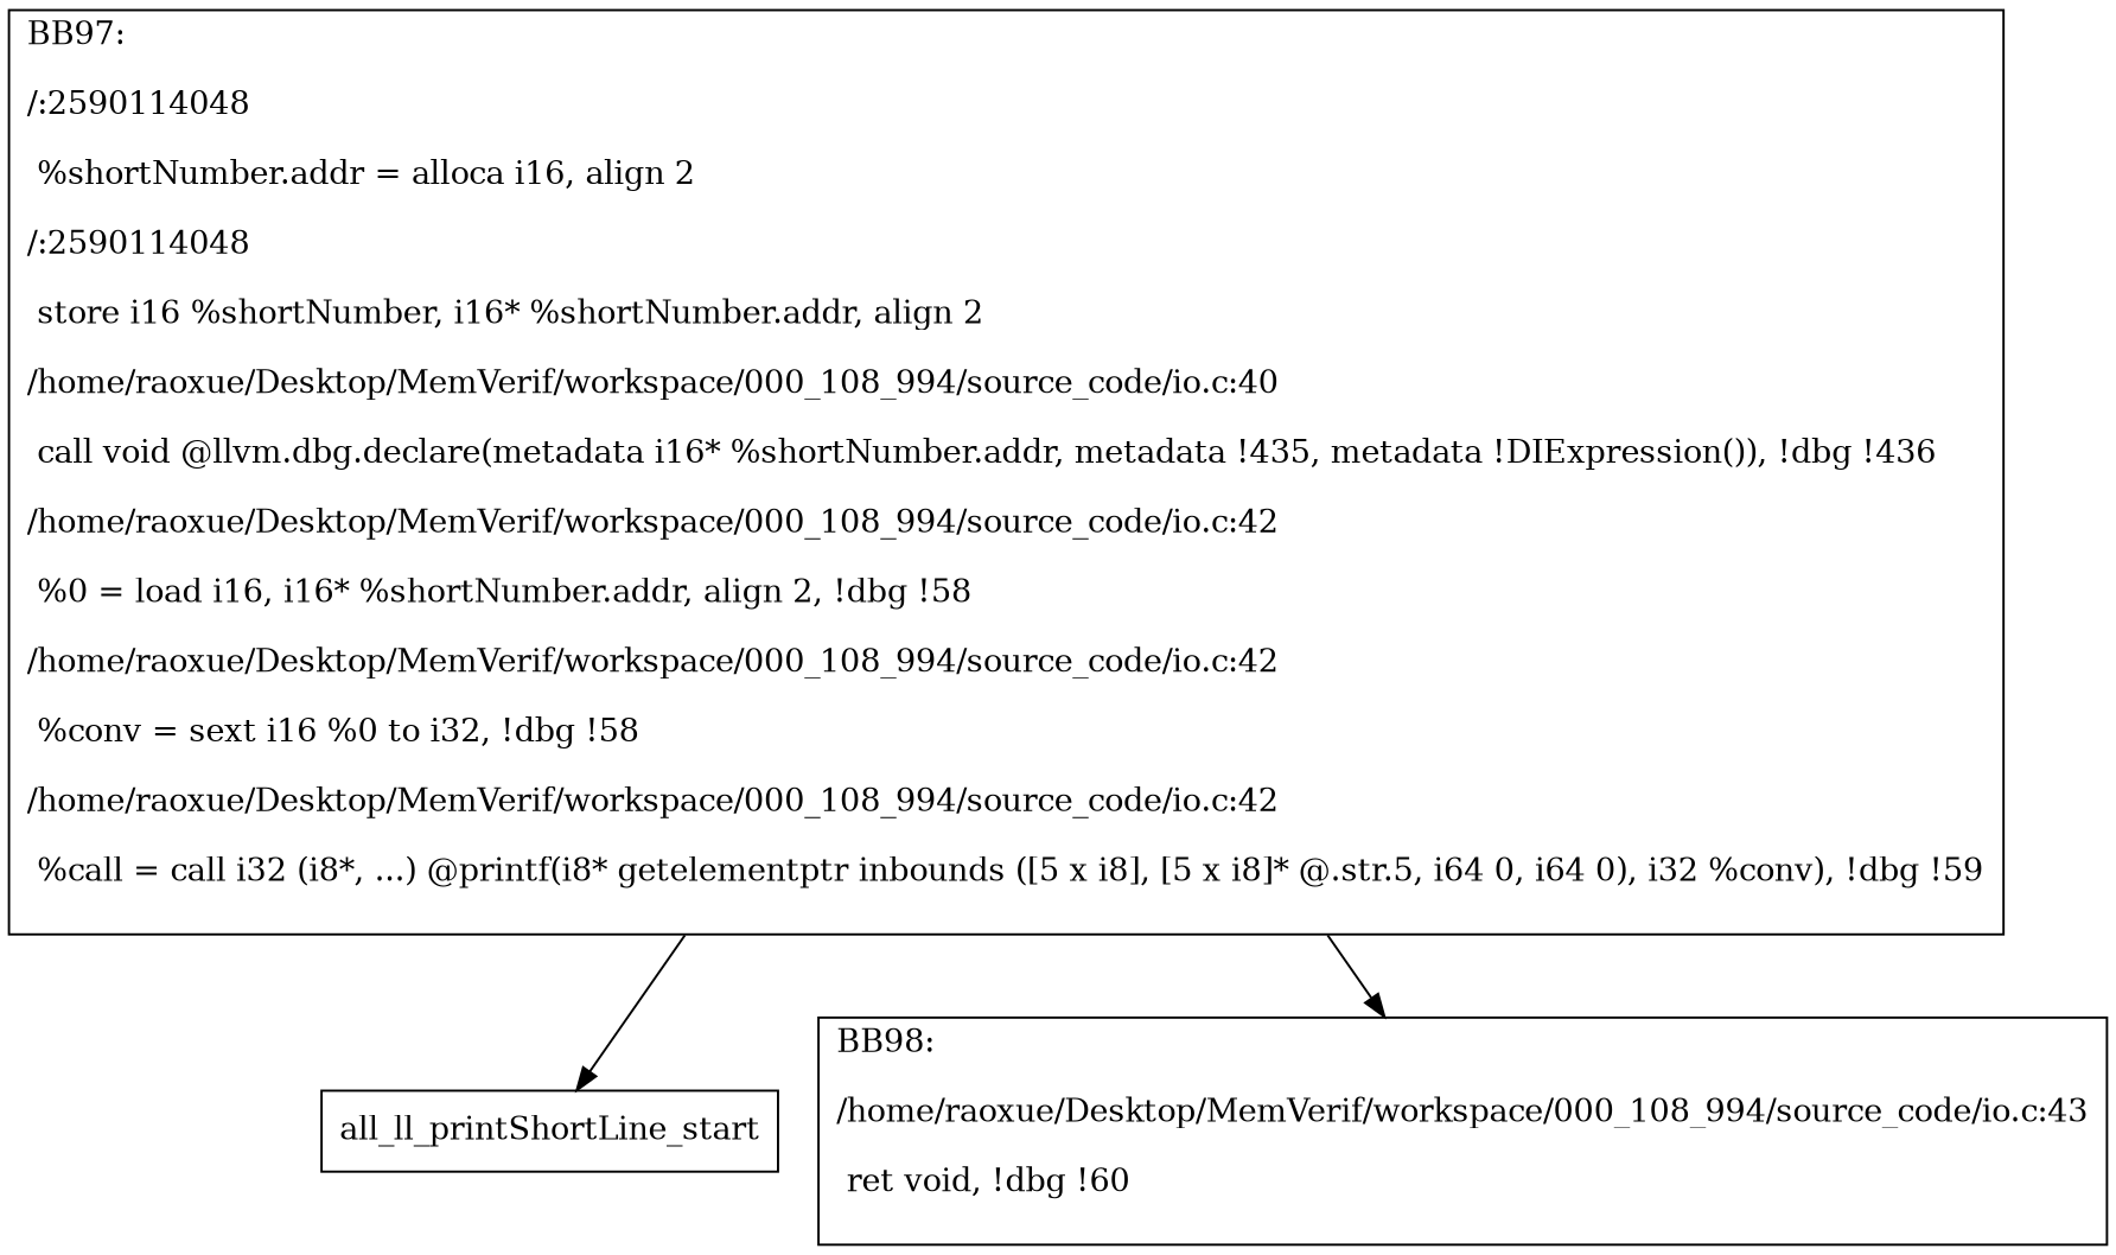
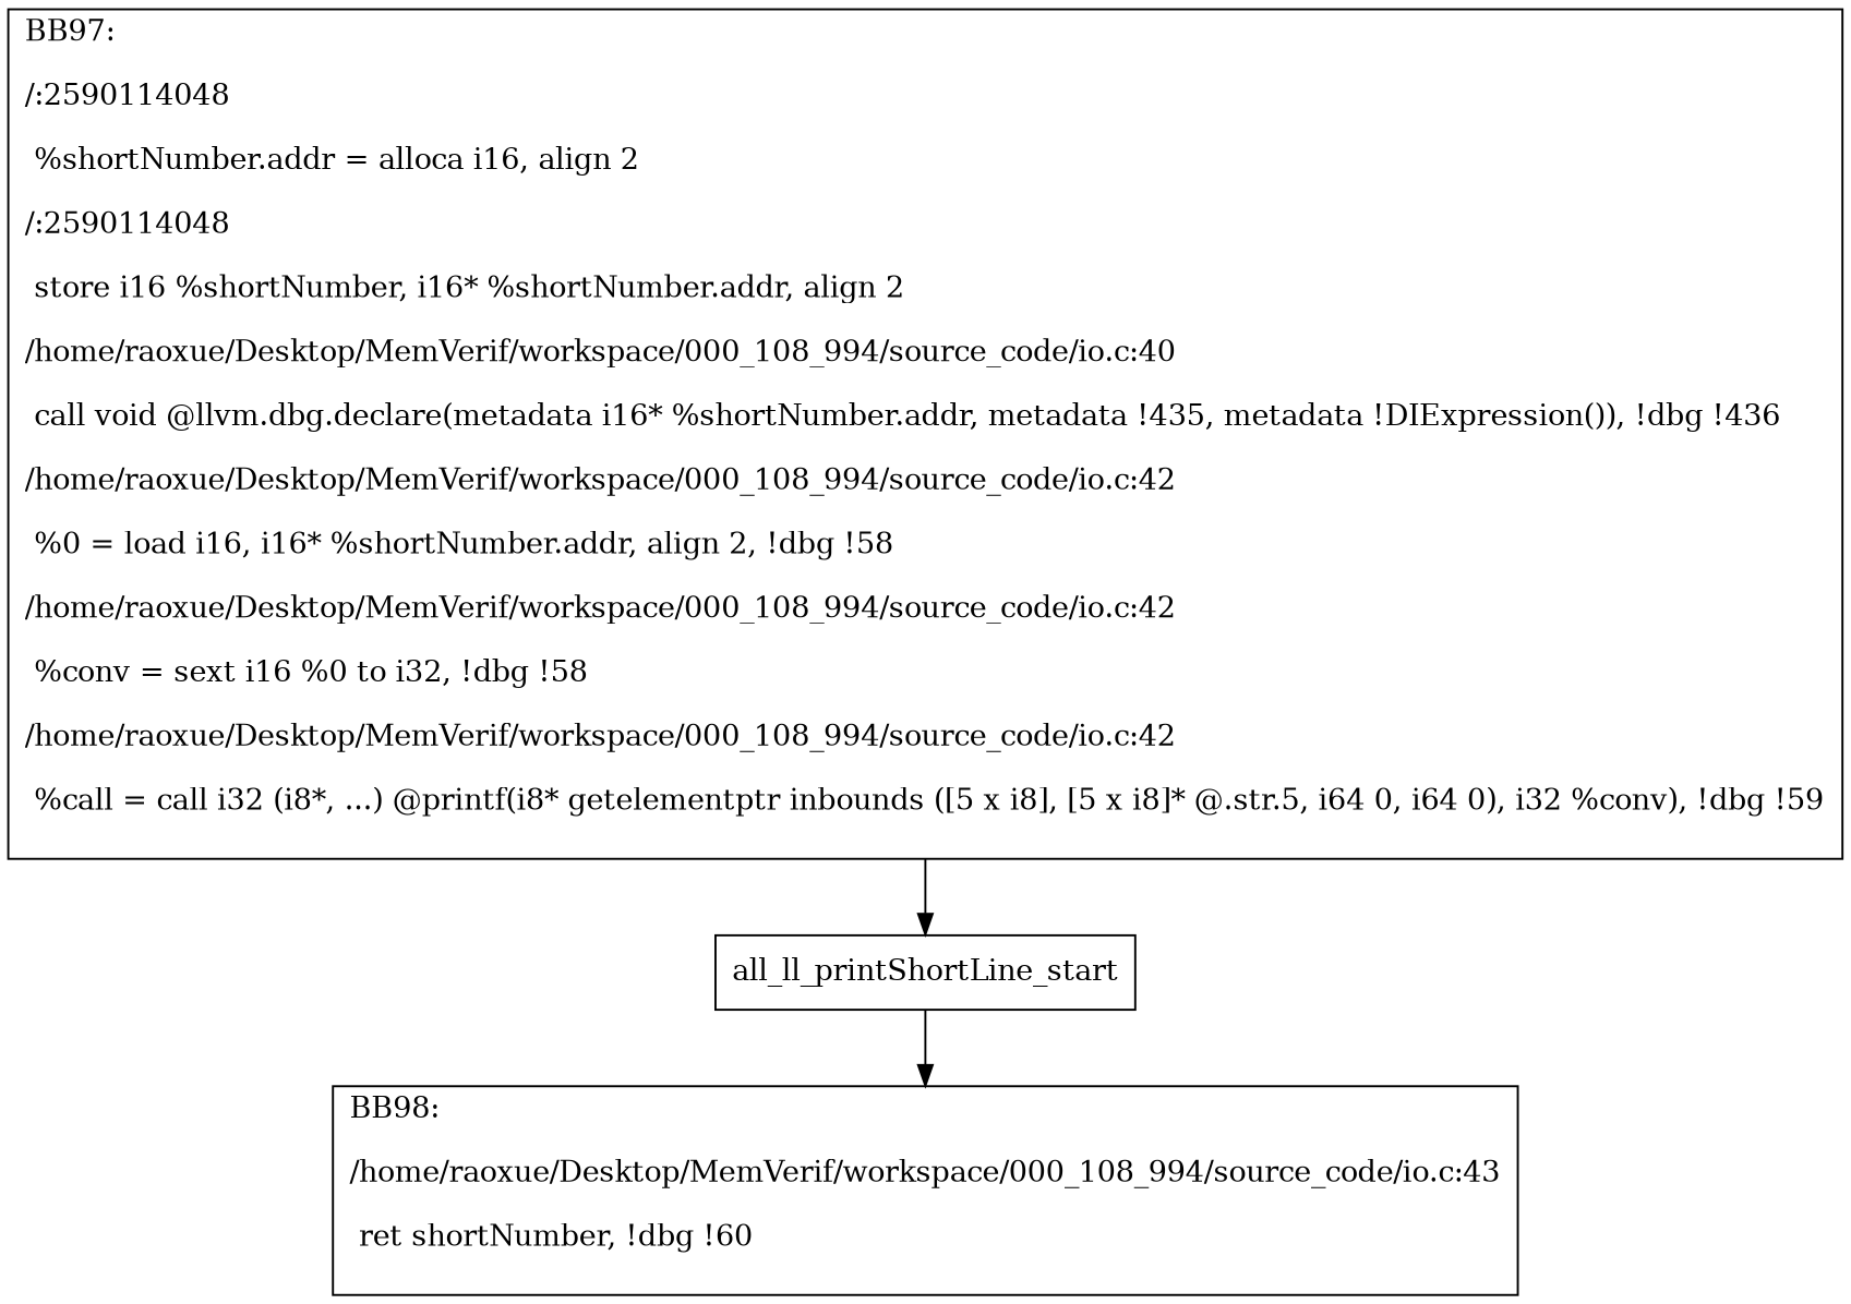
  digraph {
    node [shape=record]
    edge [arrowhead=normal]
    n1 [label="{all_ll_printShortLine_start}"]
    n2 [label="{BB97:\l\l/:2590114048\l\n  %shortNumber.addr = alloca i16, align 2\l\n/:2590114048\l\n  store i16 %shortNumber, i16* %shortNumber.addr, align 2\l\n/home/raoxue/Desktop/MemVerif/workspace/000_108_994/source_code/io.c:40\l\n  call void @llvm.dbg.declare(metadata i16* %shortNumber.addr, metadata !435, metadata !DIExpression()), !dbg !436\l\n/home/raoxue/Desktop/MemVerif/workspace/000_108_994/source_code/io.c:42\l\n  %0 = load i16, i16* %shortNumber.addr, align 2, !dbg !58\l\n/home/raoxue/Desktop/MemVerif/workspace/000_108_994/source_code/io.c:42\l\n  %conv = sext i16 %0 to i32, !dbg !58\l\n/home/raoxue/Desktop/MemVerif/workspace/000_108_994/source_code/io.c:42\l\n  %call = call i32 (i8*, ...) @printf(i8* getelementptr inbounds ([5 x i8], [5 x i8]* @.str.5, i64 0, i64 0), i32 %conv), !dbg !59\l\n}"]
-   n3 [label="{BB98:\l\l/home/raoxue/Desktop/MemVerif/workspace/000_108_994/source_code/io.c:43\l\n  ret void, !dbg !60\l\n}"]
+   n3 [label="{BB98:\l\l/home/raoxue/Desktop/MemVerif/workspace/000_108_994/source_code/io.c:43\l\n  ret shortNumber, !dbg !60\l\n}"]
    n2 -> n1
-   n2 -> n3
+   n1 -> n3
  }
